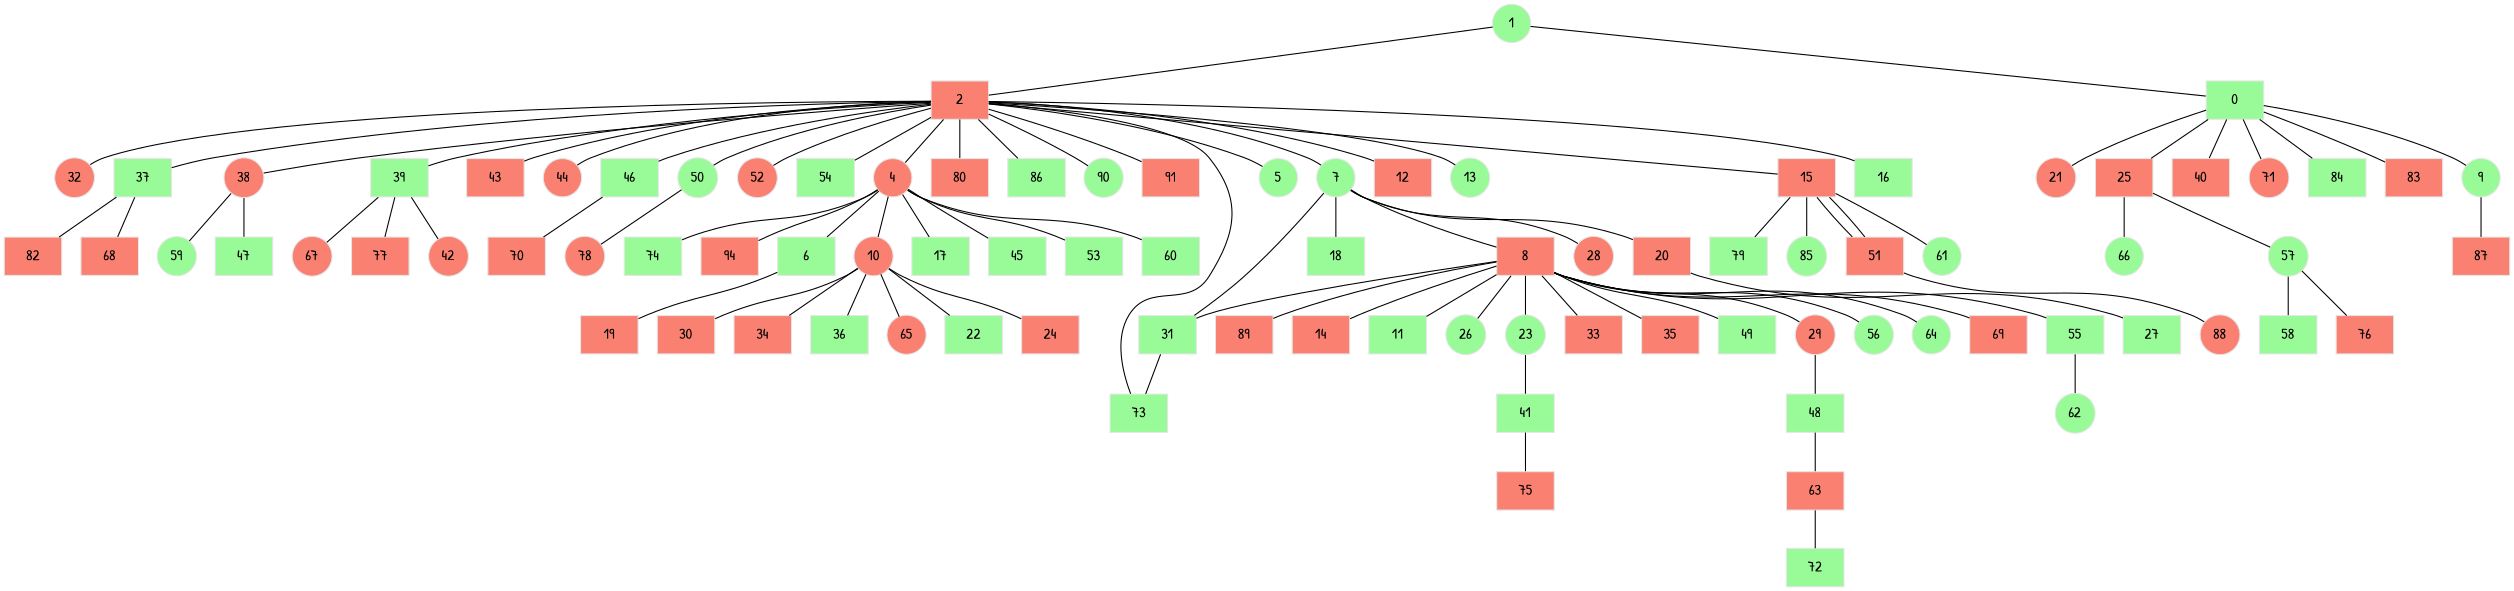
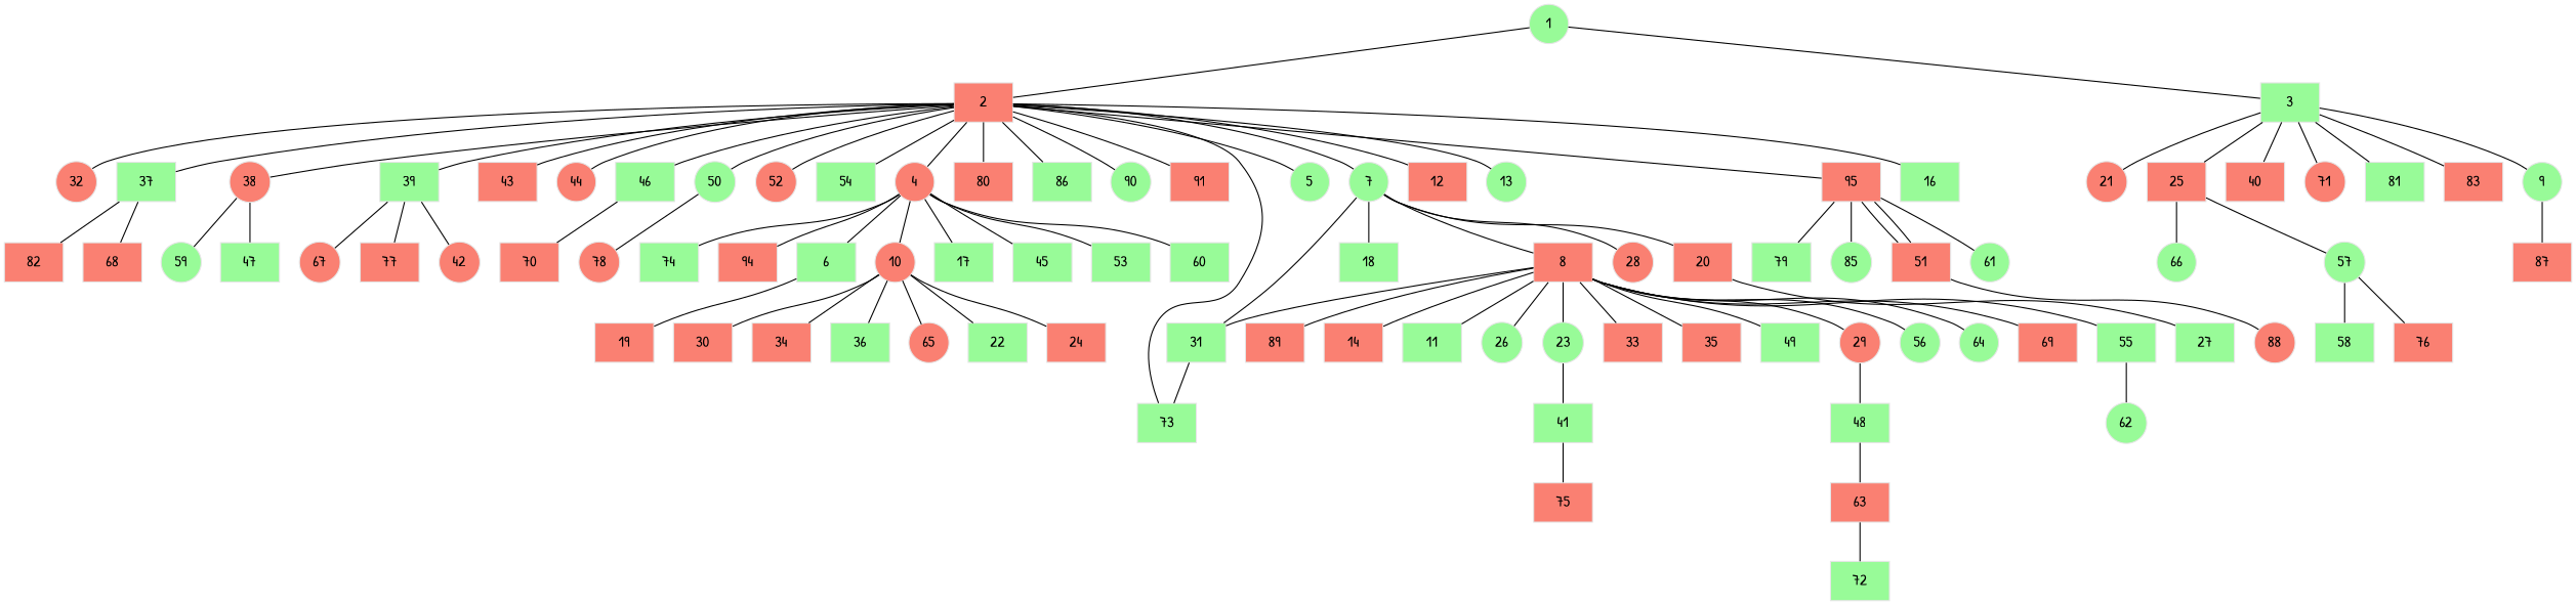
  graph {
    fontname="Patrick Hand"
    node [color=gray90 fillcolor=palegreen fontname="Patrick Hand" shape=box style=filled]
    edge [fontname="Patrick Hand"]
    1 [shape=circle]
    2 [fillcolor=salmon]
-   3 [label=0]
+   3
    4 [fillcolor=salmon shape=circle]
    5 [shape=circle]
    7 [shape=circle]
    12 [fillcolor=salmon]
    13 [shape=circle]
-   15 [fillcolor=salmon]
+   15 [fillcolor=salmon label=95]
    16
    32 [fillcolor=salmon shape=circle]
    37
    38 [fillcolor=salmon shape=circle]
    39
    43 [fillcolor=salmon]
    44 [fillcolor=salmon shape=circle]
    46
    50 [shape=circle]
    52 [fillcolor=salmon shape=circle]
    54
    73
    80 [fillcolor=salmon]
    86
    90 [shape=circle]
    91 [fillcolor=salmon]
    9 [shape=circle]
    21 [fillcolor=salmon shape=circle]
    25 [fillcolor=salmon]
    40 [fillcolor=salmon]
    71 [fillcolor=salmon shape=circle]
-   81 [label=84]
+   81
    83 [fillcolor=salmon]
    6
    10 [fillcolor=salmon shape=circle]
    17
    45
    53
    60
    74
    n40 [fillcolor=salmon label=94]
    8 [fillcolor=salmon]
    18
    20 [fillcolor=salmon]
    28 [fillcolor=salmon shape=circle]
    31
    51 [fillcolor=salmon]
    61 [shape=circle]
    79
    85 [shape=circle]
    68 [fillcolor=salmon]
    82 [fillcolor=salmon]
    47
    59 [shape=circle]
    42 [fillcolor=salmon shape=circle]
    67 [fillcolor=salmon shape=circle]
    77 [fillcolor=salmon]
    70 [fillcolor=salmon]
    78 [fillcolor=salmon shape=circle]
    87 [fillcolor=salmon]
    57 [shape=circle]
    66 [shape=circle]
    19 [fillcolor=salmon]
    22
    24 [fillcolor=salmon]
    30 [fillcolor=salmon]
    34 [fillcolor=salmon]
    36
    65 [fillcolor=salmon shape=circle]
    11
    14 [fillcolor=salmon]
    23 [shape=circle]
    26 [shape=circle]
    29 [fillcolor=salmon shape=circle]
    33 [fillcolor=salmon]
    35 [fillcolor=salmon]
    49
    55
    56 [shape=circle]
    64 [shape=circle]
    69 [fillcolor=salmon]
    89 [fillcolor=salmon]
    27
    41
    48
    62 [shape=circle]
    88 [fillcolor=salmon shape=circle]
    75 [fillcolor=salmon]
    58
    76 [fillcolor=salmon]
    63 [fillcolor=salmon]
    72
    1 -- 2
    1 -- 3
    2 -- 4
    2 -- 5
    2 -- 7
    2 -- 12
    2 -- 13
    2 -- 15
    2 -- 16
    2 -- 32
    2 -- 37
    2 -- 38
    2 -- 39
    2 -- 43
    2 -- 44
    2 -- 46
    2 -- 50
    2 -- 52
    2 -- 54
    2 -- 73
    2 -- 80
    2 -- 86
    2 -- 90
    2 -- 91
    3 -- 9
    3 -- 21
    3 -- 25
    3 -- 40
    3 -- 71
    3 -- 81
    3 -- 83
    4 -- 6
    4 -- 10
    4 -- 17
    4 -- 45
    4 -- 53
    4 -- 60
    4 -- 74
    4 -- n40
    7 -- 8
    7 -- 18
    7 -- 20
    7 -- 28
    7 -- 31
    15 -- 51
    15 -- 51
    15 -- 61
    15 -- 79
    15 -- 85
    37 -- 68
    37 -- 82
    38 -- 47
    38 -- 59
    39 -- 42
    39 -- 67
    39 -- 77
    46 -- 70
    50 -- 78
    9 -- 87
    25 -- 57
    25 -- 66
    6 -- 19
    10 -- 22
    10 -- 24
    10 -- 30
    10 -- 34
    10 -- 36
    10 -- 65
    8 -- 31
    8 -- 11
    8 -- 14
    8 -- 23
    8 -- 26
    8 -- 29
    8 -- 33
    8 -- 35
    8 -- 49
    8 -- 55
    8 -- 56
    8 -- 64
    8 -- 69
    8 -- 89
    20 -- 27
    31 -- 73
    51 -- 88
    57 -- 58
    57 -- 76
    23 -- 41
    29 -- 48
    55 -- 62
    41 -- 75
    48 -- 63
    63 -- 72
  }
